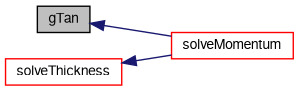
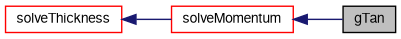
  digraph {
    rankdir=LR
    node [color=red fontname=FreeSans fontsize=10 shape=record]
    edge [color=midnightblue dir=back fontname=FreeSans fontsize=10 labelfontname=FreeSans labelfontsize=10 style=solid]
    n1 [color=black fillcolor=grey75 fontcolor=black height=0.2 label=gTan style=filled width=0.4]
    n2 [height=0.2 label=solveMomentum width=0.4]
    n3 [height=0.2 label=solveThickness width=0.4]
-   n1 -> n2
+   n2 -> n1
    n3 -> n2
  }
